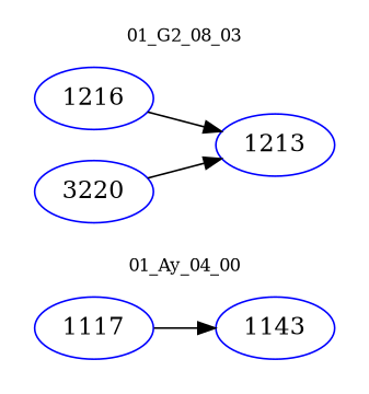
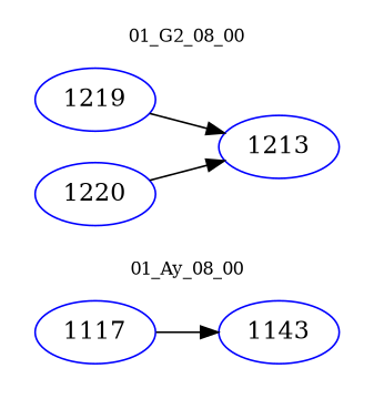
  digraph {
    rankdir=LR
    node [color=blue]
    edge [color=black]
    n1 [label=1117]
    n2 [label=1143]
-   n3 [label=1216]
+   n3 [label=1219]
    n4 [label=1213]
-   n5 [label=3220]
+   n5 [label=1220]
    subgraph cluster_1 {
      color=white
      fontsize=10
-     label="01_Ay_04_00"
+     label="01_Ay_08_00"
      n1
      n2
    }
    subgraph cluster_2 {
      color=white
      fontsize=10
-     label="01_G2_08_03"
+     label="01_G2_08_00"
      n3
      n4
      n5
    }
    n1 -> n2
    n3 -> n4
    n5 -> n4
  }
